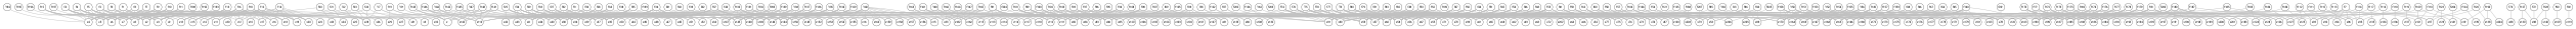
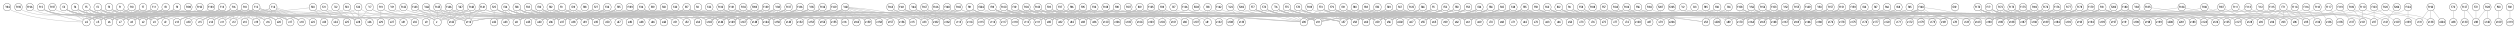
  graph {
    fontname="Roboto Condensed"
    node [fixedsize=1 fontname="Roboto Condensed" shape=circle]
    edge [color=gray fontname="Roboto Condensed" style="setlinewidth(2)"]
    f1
    x2
    x3
    x4
    x5
    x6
    x7
    x8
    x10
    f2
    x11
    f3
    x12
    f4
    x13
    f5
    x14
    f6
    x15
    f7
    x16
    f8
    x17
    f9
    x18
    f10
    x19
    f11
    x20
    f12
    x9
    f13
    x21
    f14
    x22
    f15
    x28
    f16
    x30
    f17
    x1
    x31
    f18
    x29
    f19
    x32
    f20
    x23
    f21
    x24
    f22
    x25
    f23
    x26
    f24
    x27
    f25
    x35
    x36
    x37
    x38
    x39
    x40
    x41
    x42
    f26
    x43
    f27
    x44
    f28
    x45
    f29
    x46
    f30
    x47
    f31
    x48
    f32
    x49
    f33
    x50
    f34
    x51
    f35
    x52
    f36
    x34
    f37
    x143
    x144
    x145
    x146
    x147
    x148
    x149
    f38
    x33
    x142
    f39
    f40
    f41
    f42
    f43
    f44
    x55
    x56
    x57
    x58
    x59
    x60
    x61
    x62
    f45
    x63
    f46
    x64
    f47
    x65
    f48
    x66
    f49
    x67
    f50
    x68
    f51
    x69
    f52
    x70
    f53
    x71
    f54
    x72
    f55
    x54
    f56
    x53
    x162
    x170
    f57
    x73
    x74
    x75
    x76
    x77
    f58
    f59
    f60
    f61
    f62
    f63
    x164
    f64
    x78
    x165
    x166
    f65
    f66
    x167
    f67
    x168
    f68
    x169
    f69
    x80
    x81
    x82
    x83
    x84
    x85
    x86
    x87
    f70
    x88
    f71
    x90
    x91
    x92
    x93
    x94
    x95
    x96
    x97
    f72
    x98
    f73
    x99
    f74
    f75
    f76
    f77
    f78
    f79
    f80
    f81
    f82
    f83
    f84
    x79
    x89
    f85
    f86
    x205
    f87
    f88
    f89
    x101
    x102
    x103
    x104
    x105
    x106
    x107
    x108
    f90
    x109
    f91
    x111
    x112
    x113
    x114
    x115
    x116
    x117
    x118
    f92
    x119
    f93
    x120
    f94
    f95
    f96
    f97
    f98
    f99
    f100
    f101
    f102
    f103
    f104
    x100
    x110
    f105
    f106
    x206
    f107
    f108
    f109
    x121
    x141
    f110
    x131
    f111
    x124
    f112
    x125
    f113
    x126
    f114
    x127
    f115
    x128
    f116
    x134
    f117
    x135
    f118
    x136
    f119
    x137
    f120
    x138
    f121
    x123
    f122
    x133
    f123
    x129
    f124
    x139
    f125
    x122
    f126
    x132
    f127
    x130
    f128
    x140
    f129
    x150
    x151
    f130
    x152
    f131
    x153
    f132
    x154
    n297 [label=f933]
    x155
    f134
    x156
    f135
    x157
    f136
    x158
    f137
    x159
    f138
    x160
    f139
    x161
    f140
    f141
    f142
    f143
    f144
    f145
    f146
    f147
    f148
    f149
    x171
    f150
    x172
    f151
    x173
    f152
    x174
    f153
    x175
    f154
    x176
    f155
    x177
    f156
    x178
    f157
    x179
    f158
    x180
    f159
    x181
    f160
    x163
    f161
    x182
    x190
    f162
    f163
    f164
    x185
    f165
    x186
    f166
    x187
    f167
    x188
    f168
    x189
    f169
    x184
    x191
    f170
    x192
    f171
    x193
    f172
    x194
    f173
    x195
    f174
    x196
    f175
    x197
    f176
    x198
    f177
    x199
    f178
    x200
    f179
    x201
    f180
    x183
    f181
    f182
    f183
    f184
    f185
    f186
    f187
    f188
    x202
-   x203
    f189
    f190
    x204
    f191
    f192
    f193
    f194
    f195
    f196
    f197
    f198
    f199
    f200
    f201
    f202
    f203
    f204
    f205
    f206
    f207
    f1 -- x2
    f1 -- x3
    f1 -- x4
    f1 -- x5
    f1 -- x6
    f1 -- x7
    f1 -- x8
    f1 -- x10
    f2 -- x2
    f2 -- x3
    f2 -- x4
    f2 -- x5
    f2 -- x6
    f2 -- x7
    f2 -- x8
    f2 -- x11
    f3 -- x2
    f3 -- x3
    f3 -- x4
    f3 -- x5
    f3 -- x6
    f3 -- x7
    f3 -- x8
    f3 -- x12
    f4 -- x2
    f4 -- x3
    f4 -- x4
    f4 -- x5
    f4 -- x6
    f4 -- x7
    f4 -- x8
    f4 -- x13
    f5 -- x2
    f5 -- x3
    f5 -- x4
    f5 -- x5
    f5 -- x6
    f5 -- x7
    f5 -- x8
    f5 -- x14
    f6 -- x2
    f6 -- x3
    f6 -- x4
    f6 -- x5
    f6 -- x6
    f6 -- x7
    f6 -- x8
    f6 -- x15
    f7 -- x2
    f7 -- x3
    f7 -- x4
    f7 -- x5
    f7 -- x6
    f7 -- x7
    f7 -- x8
    f7 -- x16
    f8 -- x2
    f8 -- x3
    f8 -- x4
    f8 -- x5
    f8 -- x6
    f8 -- x7
    f8 -- x8
    f8 -- x17
    f9 -- x2
    f9 -- x3
    f9 -- x4
    f9 -- x5
    f9 -- x6
    f9 -- x7
    f9 -- x8
    f9 -- x18
    f10 -- x2
    f10 -- x3
    f10 -- x4
    f10 -- x5
    f10 -- x6
    f10 -- x7
    f10 -- x8
    f10 -- x19
    f11 -- x2
    f11 -- x3
    f11 -- x4
    f11 -- x5
    f11 -- x6
    f11 -- x7
    f11 -- x8
    f11 -- x20
    f12 -- x2
    f12 -- x3
    f12 -- x10
    f12 -- x11
    f12 -- x12
    f12 -- x13
    f12 -- x14
    f12 -- x15
    f12 -- x16
    f12 -- x17
    f12 -- x18
    f12 -- x19
    f12 -- x20
    f12 -- x9
    f13 -- x2
    f13 -- x3
    f13 -- x11
    f13 -- x12
    f13 -- x13
    f13 -- x14
    f13 -- x15
    f13 -- x21
    f14 -- x2
    f14 -- x3
    f14 -- x16
    f14 -- x17
    f14 -- x18
    f14 -- x19
    f14 -- x20
    f14 -- x22
    f15 -- x4
    f15 -- x5
    f15 -- x6
    f15 -- x7
    f15 -- x8
    f15 -- x28
    f16 -- x2
    f16 -- x3
    f16 -- x10
    f16 -- x11
    f16 -- x12
    f16 -- x13
    f16 -- x14
    f16 -- x15
    f16 -- x16
    f16 -- x17
    f16 -- x18
    f16 -- x19
    f16 -- x20
    f16 -- x30
    f17 -- x28
    f17 -- x1
    f17 -- x31
    f18 -- x2
    f18 -- x3
    f18 -- x10
    f18 -- x11
    f18 -- x12
    f18 -- x13
    f18 -- x14
    f18 -- x15
    f18 -- x16
    f18 -- x17
    f18 -- x18
    f18 -- x19
    f18 -- x20
    f18 -- x29
    f19 -- x1
    f19 -- x29
    f19 -- x32
    f20 -- x4
    f20 -- x28
    f20 -- x23
    f21 -- x5
    f21 -- x28
    f21 -- x24
    f22 -- x6
    f22 -- x28
    f22 -- x25
    f23 -- x7
    f23 -- x28
    f23 -- x26
    f24 -- x8
    f24 -- x28
    f24 -- x27
    f25 -- x35
    f25 -- x36
    f25 -- x37
    f25 -- x38
    f25 -- x39
    f25 -- x40
    f25 -- x41
    f25 -- x42
    f26 -- x35
    f26 -- x36
    f26 -- x37
    f26 -- x38
    f26 -- x39
    f26 -- x40
    f26 -- x41
    f26 -- x43
    f27 -- x35
    f27 -- x36
    f27 -- x37
    f27 -- x38
    f27 -- x39
    f27 -- x40
    f27 -- x41
    f27 -- x44
    f28 -- x35
    f28 -- x36
    f28 -- x37
    f28 -- x38
    f28 -- x39
    f28 -- x40
    f28 -- x41
    f28 -- x45
    f29 -- x35
    f29 -- x36
    f29 -- x37
    f29 -- x38
    f29 -- x39
    f29 -- x40
    f29 -- x41
    f29 -- x46
    f30 -- x35
    f30 -- x36
    f30 -- x37
    f30 -- x38
    f30 -- x39
    f30 -- x40
    f30 -- x41
    f30 -- x47
    f31 -- x35
    f31 -- x36
    f31 -- x37
    f31 -- x38
    f31 -- x39
    f31 -- x40
    f31 -- x41
    f31 -- x48
    f32 -- x35
    f32 -- x36
    f32 -- x37
    f32 -- x38
    f32 -- x39
    f32 -- x40
    f32 -- x41
    f32 -- x49
    f33 -- x35
    f33 -- x36
    f33 -- x37
    f33 -- x38
    f33 -- x39
    f33 -- x40
    f33 -- x41
    f33 -- x50
    f34 -- x35
    f34 -- x36
    f34 -- x37
    f34 -- x38
    f34 -- x39
    f34 -- x40
    f34 -- x41
    f34 -- x51
    f35 -- x35
    f35 -- x36
    f35 -- x37
    f35 -- x38
    f35 -- x39
    f35 -- x41
    f35 -- x52
    f36 -- x35
    f36 -- x41
    f36 -- x42
    f36 -- x43
    f36 -- x44
    f36 -- x45
    f36 -- x46
    f36 -- x47
    f36 -- x48
    f36 -- x49
    f36 -- x50
    f36 -- x51
    f36 -- x52
    f36 -- x34
    f37 -- x35
    f37 -- x36
    f37 -- x37
    f37 -- x38
    f37 -- x39
    f37 -- x40
    f37 -- x34
    f37 -- x143
    f37 -- x144
    f37 -- x145
    f37 -- x146
    f37 -- x147
    f37 -- x148
    f37 -- x149
    f38 -- x33
    f38 -- x142
    f39 -- x36
    f39 -- x145
    f40 -- x37
    f40 -- x146
    f41 -- x38
    f41 -- x147
    f42 -- x39
    f42 -- x148
    f43 -- x40
    f43 -- x149
    f44 -- x55
    f44 -- x56
    f44 -- x57
    f44 -- x58
    f44 -- x59
    f44 -- x60
    f44 -- x61
    f44 -- x62
    f45 -- x55
    f45 -- x56
    f45 -- x57
    f45 -- x58
    f45 -- x59
    f45 -- x60
    f45 -- x61
    f45 -- x63
    f46 -- x55
    f46 -- x56
    f46 -- x57
    f46 -- x58
    f46 -- x59
    f46 -- x60
    f46 -- x61
    f46 -- x64
    f47 -- x55
    f47 -- x56
    f47 -- x57
    f47 -- x58
    f47 -- x59
    f47 -- x60
    f47 -- x61
    f47 -- x65
    f48 -- x55
    f48 -- x56
    f48 -- x57
    f48 -- x58
    f48 -- x59
    f48 -- x60
    f48 -- x61
    f48 -- x66
    f49 -- x55
    f49 -- x56
    f49 -- x57
    f49 -- x58
    f49 -- x59
    f49 -- x60
    f49 -- x67
    f50 -- x55
    f50 -- x56
    f50 -- x57
    f50 -- x58
    f50 -- x59
    f50 -- x60
    f50 -- x61
    f50 -- x68
    f51 -- x55
    f51 -- x56
    f51 -- x57
    f51 -- x58
    f51 -- x59
    f51 -- x60
    f51 -- x61
    f51 -- x69
    f52 -- x55
    f52 -- x56
    f52 -- x57
    f52 -- x58
    f52 -- x59
    f52 -- x60
    f52 -- x61
    f52 -- x70
    f53 -- x55
    f53 -- x56
    f53 -- x57
    f53 -- x58
    f53 -- x59
    f53 -- x60
    f53 -- x61
    f53 -- x71
    f54 -- x55
    f54 -- x56
    f54 -- x57
    f54 -- x58
    f54 -- x59
    f54 -- x60
    f54 -- x61
    f54 -- x72
    f55 -- x55
    f55 -- x61
    f55 -- x62
    f55 -- x63
    f55 -- x64
    f55 -- x65
    f55 -- x66
    f55 -- x67
    f55 -- x68
    f55 -- x69
    f55 -- x70
    f55 -- x71
    f55 -- x72
    f55 -- x54
    f56 -- x61
    f56 -- x53
    f56 -- x162
    f56 -- x170
    f57 -- x53
    f57 -- x162
    f57 -- x73
    f57 -- x74
    f57 -- x75
    f57 -- x76
    f57 -- x77
    f58 -- x56
    f58 -- x73
    f58 -- x74
    f58 -- x75
    f58 -- x76
    f58 -- x77
    f59 -- x57
    f59 -- x73
    f59 -- x74
    f59 -- x75
    f59 -- x76
    f59 -- x77
    f60 -- x58
    f60 -- x73
    f60 -- x74
    f60 -- x75
    f60 -- x76
    f60 -- x77
    f61 -- x59
    f61 -- x73
    f61 -- x74
    f61 -- x75
    f61 -- x76
    f61 -- x77
    f62 -- x60
    f62 -- x73
    f62 -- x74
    f62 -- x75
    f62 -- x76
    f62 -- x77
    f63 -- x55
    f63 -- x164
    f64 -- x73
    f64 -- x78
    f64 -- x165
    f64 -- x166
    f65 -- x74
    f65 -- x78
    f65 -- x166
    f66 -- x75
    f66 -- x78
    f66 -- x166
    f66 -- x167
    f67 -- x76
    f67 -- x78
    f67 -- x166
    f67 -- x168
    f68 -- x77
    f68 -- x78
    f68 -- x166
    f68 -- x169
    f69 -- x80
    f69 -- x81
    f69 -- x82
    f69 -- x83
    f69 -- x84
    f69 -- x85
    f69 -- x86
    f69 -- x87
    f70 -- x88
    f71 -- x90
    f71 -- x91
    f71 -- x92
    f71 -- x93
    f71 -- x94
    f71 -- x95
    f71 -- x96
    f71 -- x97
    f72 -- x98
    f73 -- x56
    f73 -- x57
    f73 -- x58
    f73 -- x59
    f73 -- x60
    f73 -- x90
    f73 -- x91
    f73 -- x99
    f74 -- x56
    f74 -- x57
    f74 -- x58
    f74 -- x59
    f74 -- x60
    f74 -- x82
    f74 -- x90
    f74 -- x91
    f75 -- x56
    f75 -- x57
    f75 -- x58
    f75 -- x59
    f75 -- x60
    f75 -- x83
    f75 -- x90
    f75 -- x91
    f76 -- x56
    f76 -- x57
    f76 -- x58
    f76 -- x59
    f76 -- x60
    f76 -- x84
    f76 -- x90
    f76 -- x91
    f77 -- x56
    f77 -- x57
    f77 -- x58
    f77 -- x59
    f77 -- x60
    f77 -- x85
    f77 -- x90
    f77 -- x91
    f78 -- x56
    f78 -- x57
    f78 -- x58
    f78 -- x59
    f78 -- x60
    f78 -- x86
    f78 -- x90
    f78 -- x91
    f79 -- x56
    f79 -- x57
    f79 -- x58
    f79 -- x59
    f79 -- x60
    f79 -- x90
    f79 -- x91
    f79 -- x92
    f80 -- x56
    f80 -- x57
    f80 -- x58
    f80 -- x59
    f80 -- x60
    f80 -- x90
    f80 -- x91
    f80 -- x93
    f81 -- x56
    f81 -- x57
    f81 -- x58
    f81 -- x59
    f81 -- x60
    f81 -- x90
    f81 -- x91
    f81 -- x94
    f82 -- x56
    f82 -- x57
    f82 -- x58
    f82 -- x59
    f82 -- x60
    f82 -- x90
    f82 -- x91
    f82 -- x95
    f83 -- x56
    f83 -- x57
    f83 -- x58
    f83 -- x59
    f83 -- x60
    f83 -- x90
    f83 -- x91
    f83 -- x96
    f84 -- x53
    f84 -- x79
    f84 -- x89
    f85 -- x53
    f85 -- x99
    f85 -- x89
    f86 -- x61
    f86 -- x53
    f86 -- x87
    f86 -- x97
    f86 -- x79
    f86 -- x89
    f86 -- x205
    f87 -- x80
    f87 -- x90
    f88 -- x81
    f88 -- x91
    f89 -- x101
    f89 -- x102
    f89 -- x103
    f89 -- x104
    f89 -- x105
    f89 -- x106
    f89 -- x107
    f89 -- x108
    f90 -- x109
    f91 -- x111
    f91 -- x112
    f91 -- x113
    f91 -- x114
    f91 -- x115
    f91 -- x116
    f91 -- x117
    f91 -- x118
    f92 -- x119
    f93 -- x82
    f93 -- x83
    f93 -- x84
    f93 -- x85
    f93 -- x86
    f93 -- x111
    f93 -- x112
    f93 -- x120
    f94 -- x82
    f94 -- x83
    f94 -- x84
    f94 -- x85
    f94 -- x86
    f94 -- x103
    f94 -- x111
    f94 -- x112
    f95 -- x82
    f95 -- x83
    f95 -- x84
    f95 -- x85
    f95 -- x86
    f95 -- x104
    f95 -- x111
    f95 -- x112
    f96 -- x82
    f96 -- x83
    f96 -- x84
    f96 -- x85
    f96 -- x86
    f96 -- x105
    f96 -- x111
    f96 -- x112
    f97 -- x82
    f97 -- x83
    f97 -- x84
    f97 -- x85
    f97 -- x86
    f97 -- x106
    f97 -- x111
    f97 -- x112
    f98 -- x82
    f98 -- x83
    f98 -- x84
    f98 -- x85
    f98 -- x86
    f98 -- x107
    f98 -- x111
    f98 -- x112
    f99 -- x82
    f99 -- x83
    f99 -- x84
    f99 -- x85
    f99 -- x86
    f99 -- x111
    f99 -- x112
    f99 -- x113
    f100 -- x82
    f100 -- x83
    f100 -- x84
    f100 -- x85
    f100 -- x86
    f100 -- x111
    f100 -- x112
    f100 -- x114
    f101 -- x82
    f101 -- x83
    f101 -- x84
    f101 -- x85
    f101 -- x86
    f101 -- x111
    f101 -- x112
    f101 -- x115
    f102 -- x82
    f102 -- x83
    f102 -- x84
    f102 -- x85
    f102 -- x86
    f102 -- x111
    f102 -- x112
    f102 -- x116
    f103 -- x82
    f103 -- x83
    f103 -- x84
    f103 -- x85
    f103 -- x86
    f103 -- x111
    f103 -- x112
    f103 -- x117
    f104 -- x79
    f104 -- x100
    f104 -- x110
    f105 -- x79
    f105 -- x120
    f105 -- x110
    f106 -- x87
    f106 -- x79
    f106 -- x108
    f106 -- x118
    f106 -- x100
    f106 -- x110
    f106 -- x206
    f107 -- x101
    f107 -- x111
    f108 -- x102
    f108 -- x112
    f109 -- x89
    f109 -- x121
    f109 -- x141
    f110 -- x89
    f110 -- x121
    f110 -- x131
    f111 -- x92
    f111 -- x124
    f112 -- x93
    f112 -- x125
    f113 -- x94
    f113 -- x126
    f114 -- x95
    f114 -- x127
    f115 -- x96
    f115 -- x128
    f116 -- x92
    f116 -- x134
    f117 -- x93
    f117 -- x135
    f118 -- x94
    f118 -- x136
    f119 -- x95
    f119 -- x137
    f120 -- x96
    f120 -- x138
    f121 -- x91
    f121 -- x123
    f122 -- x91
    f122 -- x133
    f123 -- x97
    f123 -- x129
    f124 -- x97
    f124 -- x139
    f125 -- x90
    f125 -- x122
    f126 -- x90
    f126 -- x132
    f127 -- x98
    f127 -- x130
    f128 -- x98
    f128 -- x140
    f129 -- x144
    f129 -- x145
    f129 -- x146
    f129 -- x147
    f129 -- x148
    f129 -- x149
    f129 -- x150
    f129 -- x151
    f130 -- x144
    f130 -- x145
    f130 -- x146
    f130 -- x147
    f130 -- x148
    f130 -- x149
    f130 -- x150
    f130 -- x152
    f131 -- x144
    f131 -- x145
    f131 -- x146
    f131 -- x147
    f131 -- x148
    f131 -- x149
    f131 -- x150
    f131 -- x153
    f132 -- x144
    f132 -- x145
    f132 -- x146
    f132 -- x147
    f132 -- x148
    f132 -- x149
    f132 -- x150
    f132 -- x154
    n297 -- x144
    n297 -- x145
    n297 -- x146
    n297 -- x147
    n297 -- x148
    n297 -- x149
    n297 -- x150
    n297 -- x155
    f134 -- x144
    f134 -- x145
    f134 -- x146
    f134 -- x147
    f134 -- x148
    f134 -- x149
    f134 -- x150
    f134 -- x156
    f135 -- x144
    f135 -- x145
    f135 -- x146
    f135 -- x147
    f135 -- x148
    f135 -- x149
    f135 -- x150
    f135 -- x157
    f136 -- x144
    f136 -- x145
    f136 -- x146
    f136 -- x147
    f136 -- x148
    f136 -- x149
    f136 -- x150
    f136 -- x158
    f137 -- x144
    f137 -- x145
    f137 -- x146
    f137 -- x147
    f137 -- x148
    f137 -- x149
    f137 -- x150
    f137 -- x159
    f138 -- x144
    f138 -- x145
    f138 -- x146
    f138 -- x147
    f138 -- x148
    f138 -- x149
    f138 -- x150
    f138 -- x160
    f139 -- x144
    f139 -- x145
    f139 -- x146
    f139 -- x147
    f139 -- x148
    f139 -- x149
    f139 -- x150
    f139 -- x161
    f140 -- x143
    f140 -- x144
    f140 -- x150
    f140 -- x151
    f140 -- x152
    f140 -- x153
    f140 -- x154
    f140 -- x155
    f140 -- x156
    f140 -- x157
    f140 -- x158
    f140 -- x159
    f140 -- x160
    f140 -- x161
    f141 -- x9
    f141 -- x1
    f141 -- x142
    f141 -- x118
    f141 -- x110
    f141 -- x150
    f142 -- x3
    f142 -- x144
    f143 -- x1
    f143 -- x142
    f143 -- x110
    f144 -- x4
    f144 -- x1
    f144 -- x145
    f144 -- x142
    f144 -- x113
    f144 -- x110
    f145 -- x5
    f145 -- x1
    f145 -- x146
    f145 -- x142
    f145 -- x114
    f145 -- x110
    f146 -- x6
    f146 -- x1
    f146 -- x147
    f146 -- x142
    f146 -- x115
    f146 -- x110
    f147 -- x7
    f147 -- x1
    f147 -- x148
    f147 -- x142
    f147 -- x116
    f147 -- x110
    f148 -- x8
    f148 -- x1
    f148 -- x149
    f148 -- x142
    f148 -- x117
    f148 -- x110
    f149 -- x170
    f149 -- x164
    f149 -- x165
    f149 -- x166
    f149 -- x167
    f149 -- x168
    f149 -- x169
    f149 -- x171
    f150 -- x170
    f150 -- x164
    f150 -- x165
    f150 -- x166
    f150 -- x167
    f150 -- x168
    f150 -- x169
    f150 -- x172
    f151 -- x170
    f151 -- x164
    f151 -- x165
    f151 -- x166
    f151 -- x167
    f151 -- x168
    f151 -- x169
    f151 -- x173
    f152 -- x170
    f152 -- x164
    f152 -- x165
    f152 -- x166
    f152 -- x167
    f152 -- x168
    f152 -- x169
    f152 -- x174
    f153 -- x170
    f153 -- x164
    f153 -- x165
    f153 -- x166
    f153 -- x167
    f153 -- x168
    f153 -- x169
    f153 -- x175
    f154 -- x170
    f154 -- x164
    f154 -- x165
    f154 -- x166
    f154 -- x167
    f154 -- x168
    f154 -- x169
    f154 -- x176
    f155 -- x170
    f155 -- x164
    f155 -- x165
    f155 -- x166
    f155 -- x167
    f155 -- x168
    f155 -- x169
    f155 -- x177
    f156 -- x170
    f156 -- x164
    f156 -- x165
    f156 -- x166
    f156 -- x167
    f156 -- x168
    f156 -- x169
    f156 -- x178
    f157 -- x170
    f157 -- x164
    f157 -- x165
    f157 -- x166
    f157 -- x167
    f157 -- x168
    f157 -- x169
    f157 -- x179
    f158 -- x170
    f158 -- x164
    f158 -- x165
    f158 -- x166
    f158 -- x167
    f158 -- x168
    f158 -- x169
    f158 -- x180
    f159 -- x170
    f159 -- x164
    f159 -- x165
    f159 -- x166
    f159 -- x167
    f159 -- x168
    f159 -- x169
    f159 -- x181
    f160 -- x170
    f160 -- x164
    f160 -- x171
    f160 -- x172
    f160 -- x173
    f160 -- x174
    f160 -- x175
    f160 -- x176
    f160 -- x177
    f160 -- x178
    f160 -- x179
    f160 -- x180
    f160 -- x181
    f160 -- x163
    f161 -- x41
    f161 -- x33
    f161 -- x162
    f161 -- x170
    f161 -- x182
    f161 -- x190
    f162 -- x35
    f162 -- x164
    f163 -- x33
    f163 -- x162
    f163 -- x182
    f164 -- x36
    f164 -- x33
    f164 -- x162
    f164 -- x165
    f164 -- x182
    f164 -- x185
    f165 -- x37
    f165 -- x33
    f165 -- x162
    f165 -- x166
    f165 -- x182
    f165 -- x186
    f166 -- x38
    f166 -- x33
    f166 -- x162
    f166 -- x167
    f166 -- x182
    f166 -- x187
    f167 -- x39
    f167 -- x33
    f167 -- x162
    f167 -- x168
    f167 -- x182
    f167 -- x188
    f168 -- x40
    f168 -- x33
    f168 -- x162
    f168 -- x169
    f168 -- x182
    f168 -- x189
    f169 -- x190
    f169 -- x185
    f169 -- x186
    f169 -- x187
    f169 -- x188
    f169 -- x189
    f169 -- x184
    f169 -- x191
    f170 -- x190
    f170 -- x185
    f170 -- x186
    f170 -- x187
    f170 -- x188
    f170 -- x189
    f170 -- x184
    f170 -- x192
    f171 -- x190
    f171 -- x185
    f171 -- x186
    f171 -- x187
    f171 -- x188
    f171 -- x189
    f171 -- x184
    f171 -- x193
    f172 -- x190
    f172 -- x185
    f172 -- x186
    f172 -- x187
    f172 -- x188
    f172 -- x189
    f172 -- x184
    f172 -- x194
    f173 -- x190
    f173 -- x185
    f173 -- x186
    f173 -- x187
    f173 -- x188
    f173 -- x189
    f173 -- x184
    f173 -- x195
    f174 -- x190
    f174 -- x185
    f174 -- x186
    f174 -- x187
    f174 -- x188
    f174 -- x189
    f174 -- x184
    f174 -- x196
    f175 -- x190
    f175 -- x185
    f175 -- x186
    f175 -- x187
    f175 -- x188
    f175 -- x189
    f175 -- x184
    f175 -- x197
    f176 -- x190
    f176 -- x185
    f176 -- x186
    f176 -- x187
    f176 -- x188
    f176 -- x189
    f176 -- x184
    f176 -- x198
    f177 -- x190
    f177 -- x185
    f177 -- x186
    f177 -- x187
    f177 -- x188
    f177 -- x189
    f177 -- x184
    f177 -- x199
    f178 -- x190
    f178 -- x185
    f178 -- x186
    f178 -- x187
    f178 -- x188
    f178 -- x189
    f178 -- x184
    f178 -- x200
    f179 -- x190
    f179 -- x185
    f179 -- x186
    f179 -- x187
    f179 -- x188
    f179 -- x189
    f179 -- x184
    f179 -- x201
    f180 -- x190
    f180 -- x184
    f180 -- x191
    f180 -- x192
    f180 -- x193
    f180 -- x194
    f180 -- x195
    f180 -- x196
    f180 -- x197
    f180 -- x198
    f180 -- x199
    f180 -- x200
    f180 -- x201
    f180 -- x183
    f181 -- x124
    f181 -- x125
    f181 -- x126
    f181 -- x127
    f181 -- x128
    f181 -- x123
    f181 -- x122
    f181 -- x185
    f181 -- x186
    f181 -- x187
    f181 -- x188
    f181 -- x189
    f181 -- x184
    f181 -- x183
    f182 -- x121
    f182 -- x182
    f183 -- x124
    f183 -- x185
    f184 -- x125
    f184 -- x186
    f185 -- x126
    f185 -- x187
    f186 -- x127
    f186 -- x188
    f187 -- x128
    f187 -- x189
    f188 -- x100
    f188 -- x202
-   f188 -- x203
    f189 -- x107
    f189 -- x202
    f190 -- x131
    f190 -- x138
    f190 -- x204
    f191 -- x1
    f192 -- x2
    f193 -- x3
    f194 -- x4
    f195 -- x5
    f196 -- x6
    f197 -- x7
    f198 -- x8
    f199 -- x35
    f200 -- x184
    f201 -- x78
    f202 -- x91
    f203 -- x90
    f204 -- x112
    f205 -- x206
    f206 -- x141
    f207 -- x79
  }
